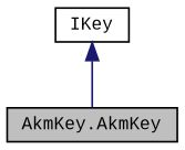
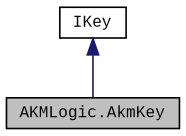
  digraph {
    fontname="Liberation Mono"
    node [color=black fontname="Liberation Mono" fontsize=10 shape=record style=filled]
-   n1 [fillcolor=grey75 fontcolor=black height=0.2 label="AkmKey.AkmKey" width=0.4]
+   n1 [fillcolor=grey75 fontcolor=black height=0.2 label="AKMLogic.AkmKey" width=0.4]
    n2 [fillcolor=white height=0.2 label=IKey width=0.4]
    n2 -> n1 [color=midnightblue dir=back fontname="Liberation Mono" fontsize=10 labelfontname=Helvetica labelfontsize=10 style=solid]
  }
